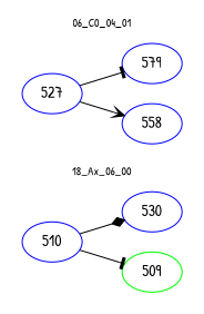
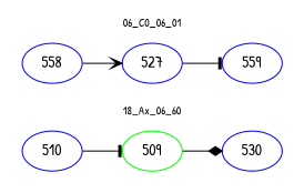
  digraph {
    fontname="Patrick Hand"
    rankdir=LR
    node [color=blue fontname="Patrick Hand"]
    edge [arrowhead=tee color=black fontname="Patrick Hand"]
    n1 [label=510]
    n2 [color=green label=509]
    n3 [label=530]
    n4 [label=527]
    n5 [label=558]
-   n6 [label=579]
+   n6 [label=559]
    subgraph cluster_1 {
      color=white
      fontsize=10
-     label="18_Ax_06_00"
+     label="18_Ax_06_60"
      n1
      n2
      n3
    }
    subgraph cluster_2 {
      color=white
      fontsize=10
-     label="06_C0_04_01"
+     label="06_C0_06_01"
      n4
      n5
      n6
    }
    n1 -> n2
-   n1 -> n3 [arrowhead=diamond]
-   n4 -> n5 [arrowhead=vee]
+   n2 -> n3 [arrowhead=diamond]
+   n5 -> n4 [arrowhead=vee]
    n4 -> n6
  }
